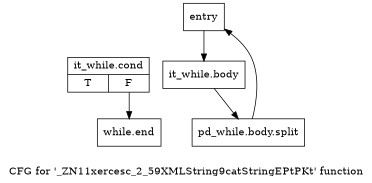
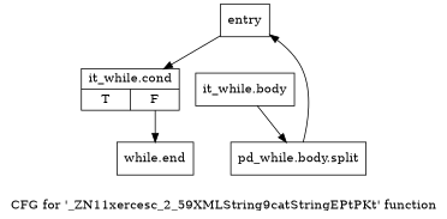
  digraph {
    label="CFG for '_ZN11xercesc_2_59XMLString9catStringEPtPKt' function"
    node [shape=record]
    n1 [label="{entry}"]
    n2 [label="{it_while.cond|{<s0>T|<s1>F}}"]
    n3 [label="{while.end}"]
    n4 [label="{it_while.body}"]
    n5 [label="{pd_while.body.split}"]
-   n1 -> n4
+   n1 -> n2
    n2 -> n3 [tailport=s1]
    n4 -> n5
    n5 -> n1
  }
